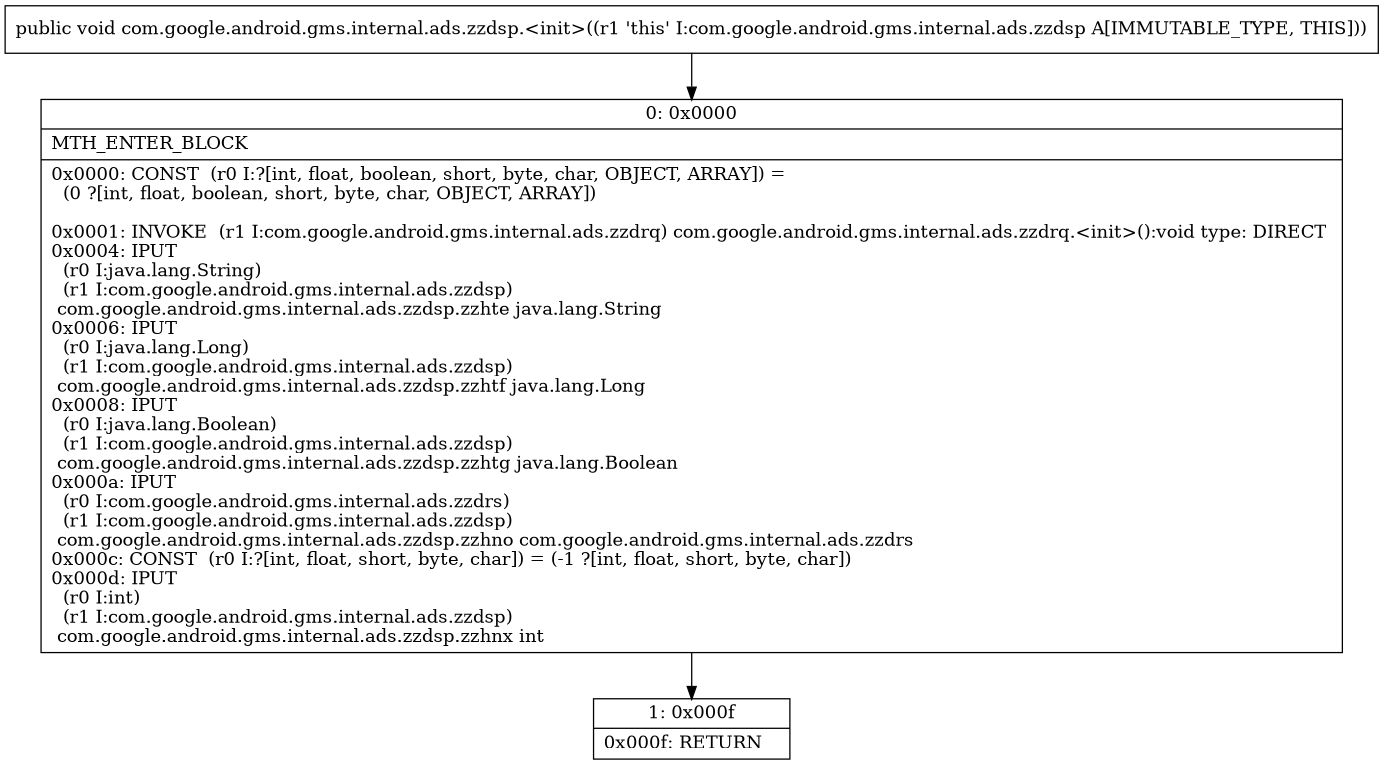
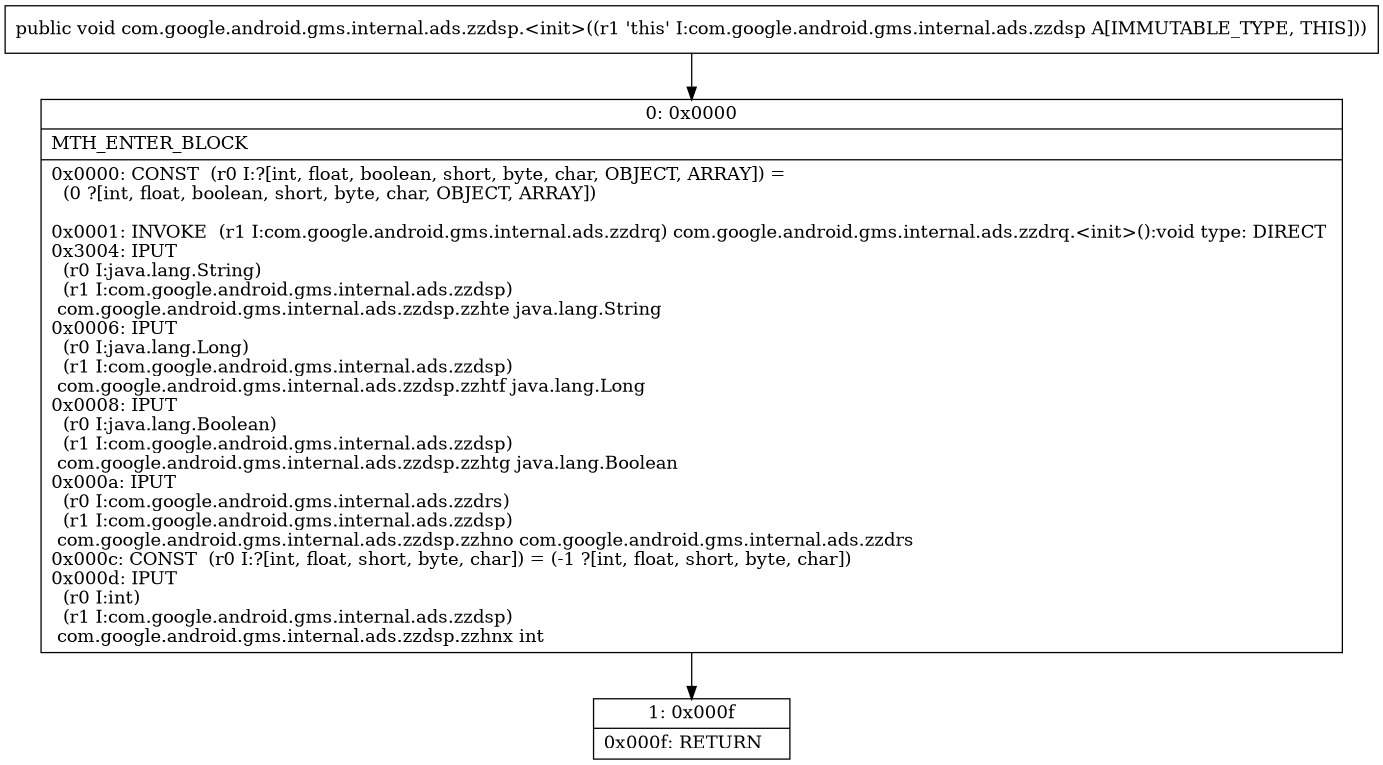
  digraph {
    node [shape=record]
-   n1 [label="{0\:\ 0x0000|MTH_ENTER_BLOCK\l|0x0000: CONST  (r0 I:?[int, float, boolean, short, byte, char, OBJECT, ARRAY]) = \l  (0 ?[int, float, boolean, short, byte, char, OBJECT, ARRAY])\l \l0x0001: INVOKE  (r1 I:com.google.android.gms.internal.ads.zzdrq) com.google.android.gms.internal.ads.zzdrq.\<init\>():void type: DIRECT \l0x0004: IPUT  \l  (r0 I:java.lang.String)\l  (r1 I:com.google.android.gms.internal.ads.zzdsp)\l com.google.android.gms.internal.ads.zzdsp.zzhte java.lang.String \l0x0006: IPUT  \l  (r0 I:java.lang.Long)\l  (r1 I:com.google.android.gms.internal.ads.zzdsp)\l com.google.android.gms.internal.ads.zzdsp.zzhtf java.lang.Long \l0x0008: IPUT  \l  (r0 I:java.lang.Boolean)\l  (r1 I:com.google.android.gms.internal.ads.zzdsp)\l com.google.android.gms.internal.ads.zzdsp.zzhtg java.lang.Boolean \l0x000a: IPUT  \l  (r0 I:com.google.android.gms.internal.ads.zzdrs)\l  (r1 I:com.google.android.gms.internal.ads.zzdsp)\l com.google.android.gms.internal.ads.zzdsp.zzhno com.google.android.gms.internal.ads.zzdrs \l0x000c: CONST  (r0 I:?[int, float, short, byte, char]) = (\-1 ?[int, float, short, byte, char]) \l0x000d: IPUT  \l  (r0 I:int)\l  (r1 I:com.google.android.gms.internal.ads.zzdsp)\l com.google.android.gms.internal.ads.zzdsp.zzhnx int \l}"]
+   n1 [label="{0\:\ 0x0000|MTH_ENTER_BLOCK\l|0x0000: CONST  (r0 I:?[int, float, boolean, short, byte, char, OBJECT, ARRAY]) = \l  (0 ?[int, float, boolean, short, byte, char, OBJECT, ARRAY])\l \l0x0001: INVOKE  (r1 I:com.google.android.gms.internal.ads.zzdrq) com.google.android.gms.internal.ads.zzdrq.\<init\>():void type: DIRECT \l0x3004: IPUT  \l  (r0 I:java.lang.String)\l  (r1 I:com.google.android.gms.internal.ads.zzdsp)\l com.google.android.gms.internal.ads.zzdsp.zzhte java.lang.String \l0x0006: IPUT  \l  (r0 I:java.lang.Long)\l  (r1 I:com.google.android.gms.internal.ads.zzdsp)\l com.google.android.gms.internal.ads.zzdsp.zzhtf java.lang.Long \l0x0008: IPUT  \l  (r0 I:java.lang.Boolean)\l  (r1 I:com.google.android.gms.internal.ads.zzdsp)\l com.google.android.gms.internal.ads.zzdsp.zzhtg java.lang.Boolean \l0x000a: IPUT  \l  (r0 I:com.google.android.gms.internal.ads.zzdrs)\l  (r1 I:com.google.android.gms.internal.ads.zzdsp)\l com.google.android.gms.internal.ads.zzdsp.zzhno com.google.android.gms.internal.ads.zzdrs \l0x000c: CONST  (r0 I:?[int, float, short, byte, char]) = (\-1 ?[int, float, short, byte, char]) \l0x000d: IPUT  \l  (r0 I:int)\l  (r1 I:com.google.android.gms.internal.ads.zzdsp)\l com.google.android.gms.internal.ads.zzdsp.zzhnx int \l}"]
    n2 [label="{1\:\ 0x000f|0x000f: RETURN   \l}"]
    n3 [label="{public void com.google.android.gms.internal.ads.zzdsp.\<init\>((r1 'this' I:com.google.android.gms.internal.ads.zzdsp A[IMMUTABLE_TYPE, THIS])) }"]
    n1 -> n2
    n3 -> n1
  }
